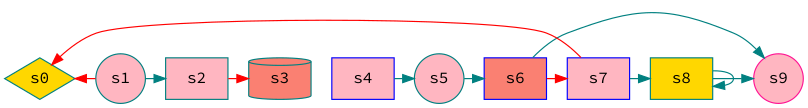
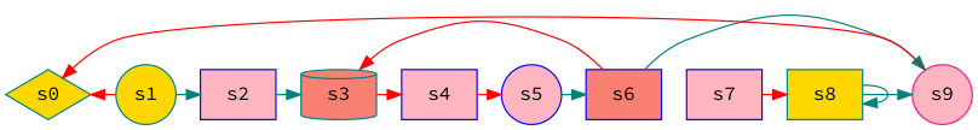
  digraph {
    fontname="Source Code Pro"
    node [color=teal fillcolor=lightpink fontname="Source Code Pro" player=0 shape=box style=filled]
    edge [color=red fontname="Source Code Pro"]
    s0 [fillcolor=gold shape=diamond]
-   s1 [player=1 shape=circle]
-   s2
+   s1 [fillcolor=gold player=1 shape=circle]
+   s2 [color=blue]
    s3 [fillcolor=salmon shape=cylinder]
    s4 [color=blue player=1]
-   s5 [shape=circle]
+   s5 [color=blue shape=circle]
    s6 [color=blue fillcolor=salmon]
    s7 [color=blue player=1]
    s9 [color=deeppink player=1 shape=circle]
    s8 [fillcolor=gold player=1]
    s1 -> s0 [constraint="time % 2 == 0 || time % 2 == 1"]
    s1 -> s2 [color=teal constraint="!(time % 6 == 0)"]
-   s2 -> s3 [constraint="time == 1 || time == 7 || time == 16"]
-   s4 -> s5 [color=teal constraint="time == 16 || time == 18 || time == 20"]
+   s2 -> s3 [color=teal constraint="time == 1 || time == 7 || time == 16"]
+   s3 -> s4 [constraint="time % 7 == 5"]
+   s4 -> s5 [constraint="time == 16 || time == 18 || time == 20"]
    s5 -> s6 [color=teal constraint="time % 4 == 1"]
-   s6 -> s7 [constraint="time % 4 == 2"]
+   s6 -> s3 [constraint="time % 4 == 2"]
    s6 -> s9 [color=teal constraint="time == 12"]
-   s7 -> s8 [color=teal constraint="time % 4 == 0 && !(time % 4 == 0)"]
-   s7 -> s0 [constraint="time % 2 == 1"]
+   s7 -> s8 [constraint="time % 4 == 0 && !(time % 4 == 0)"]
+   s9 -> s0 [constraint="time % 2 == 1"]
    s8 -> s9 [color=teal constraint="!(time % 4 == 0)"]
    s8 -> s8 [color=teal constraint="time % 2 == 0"]
  }
